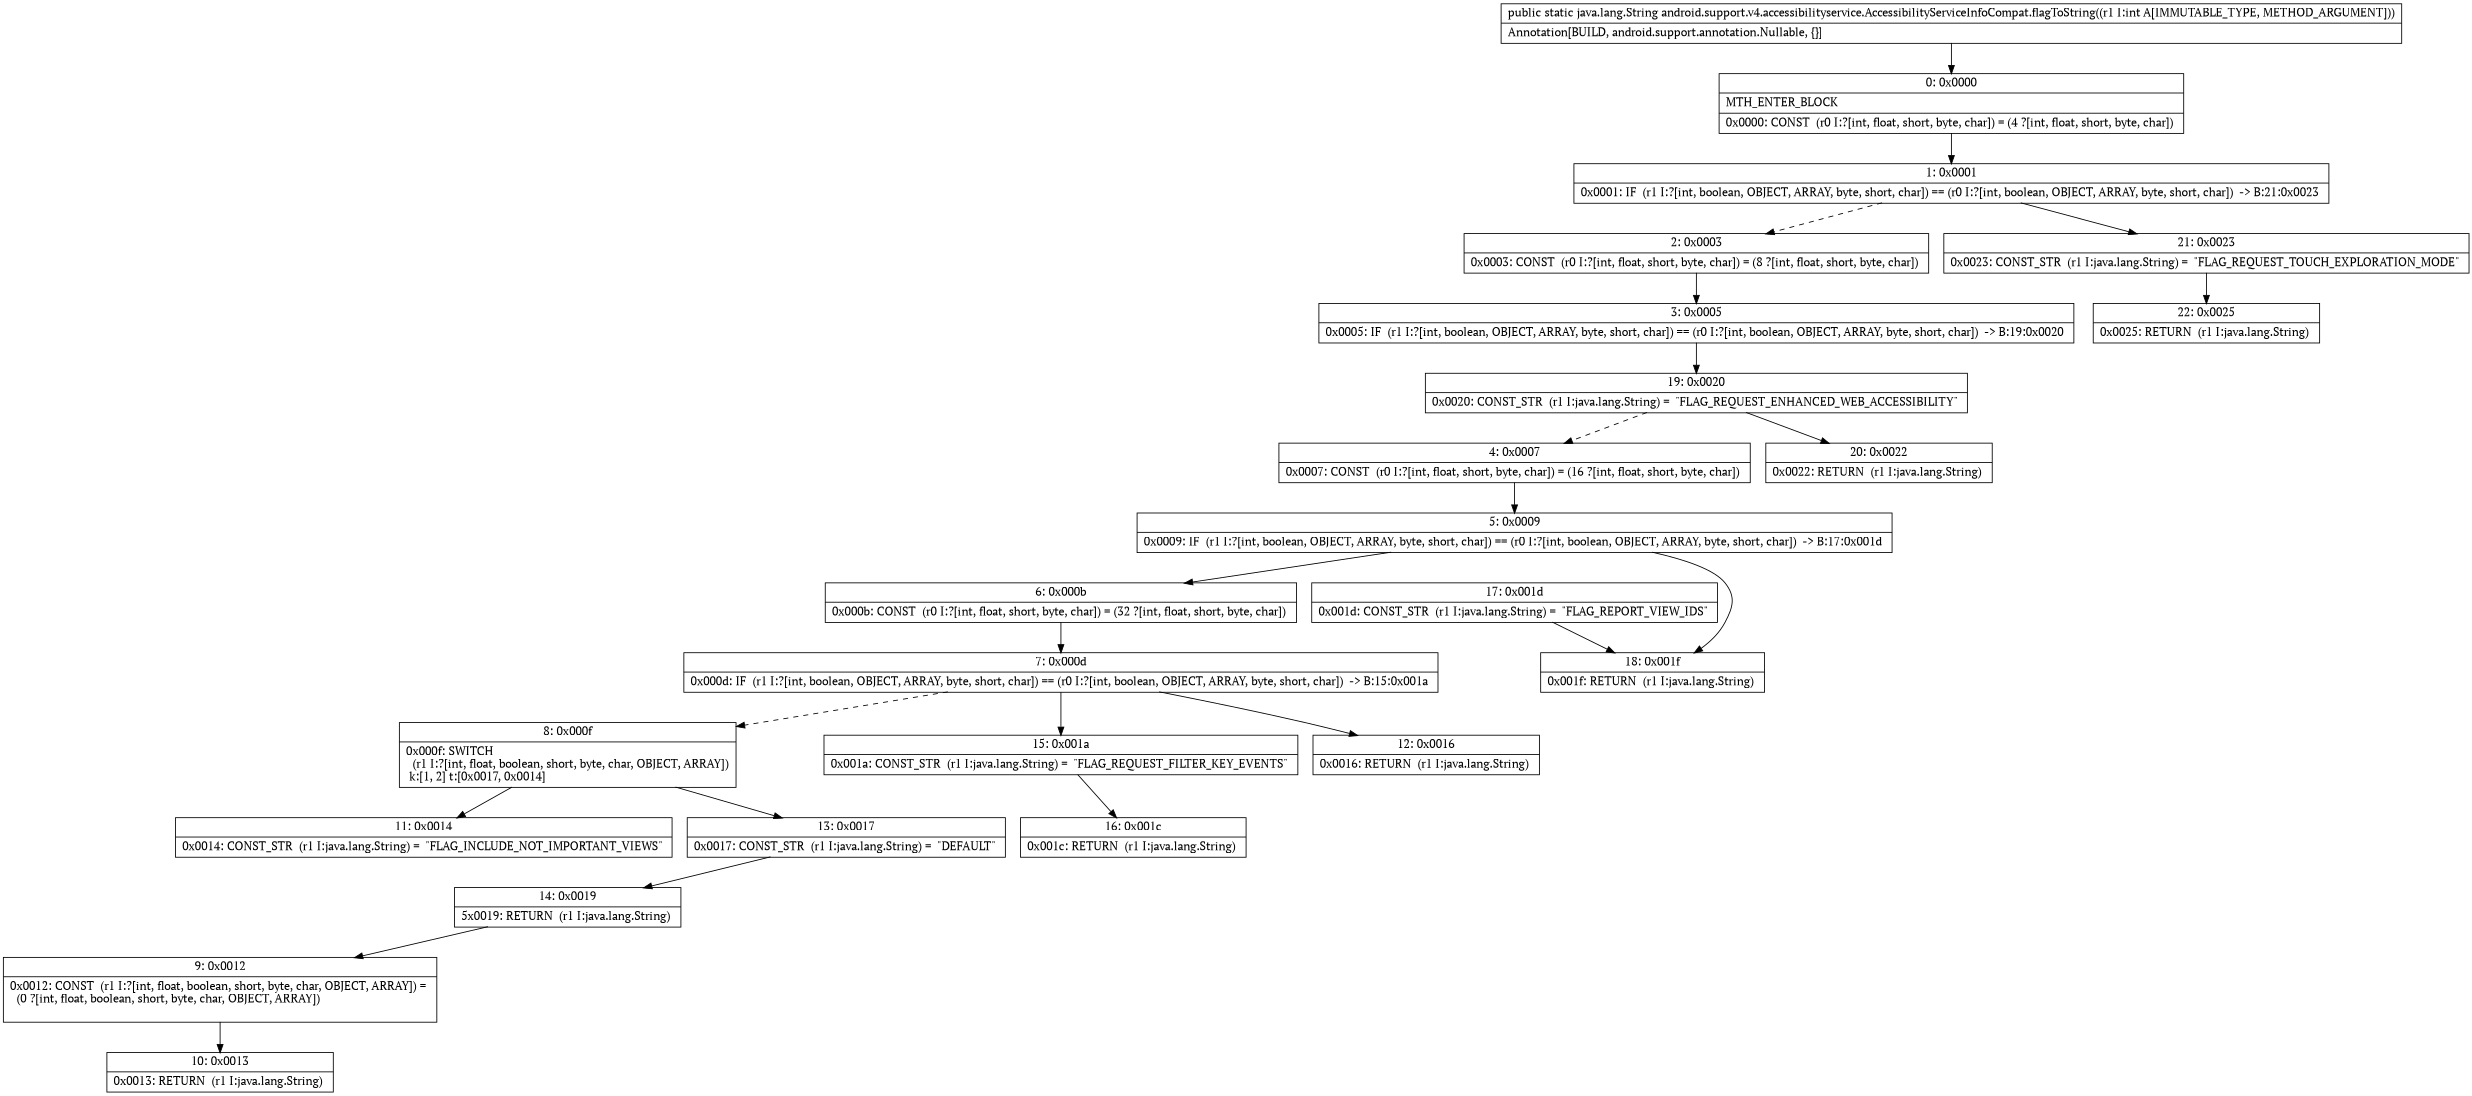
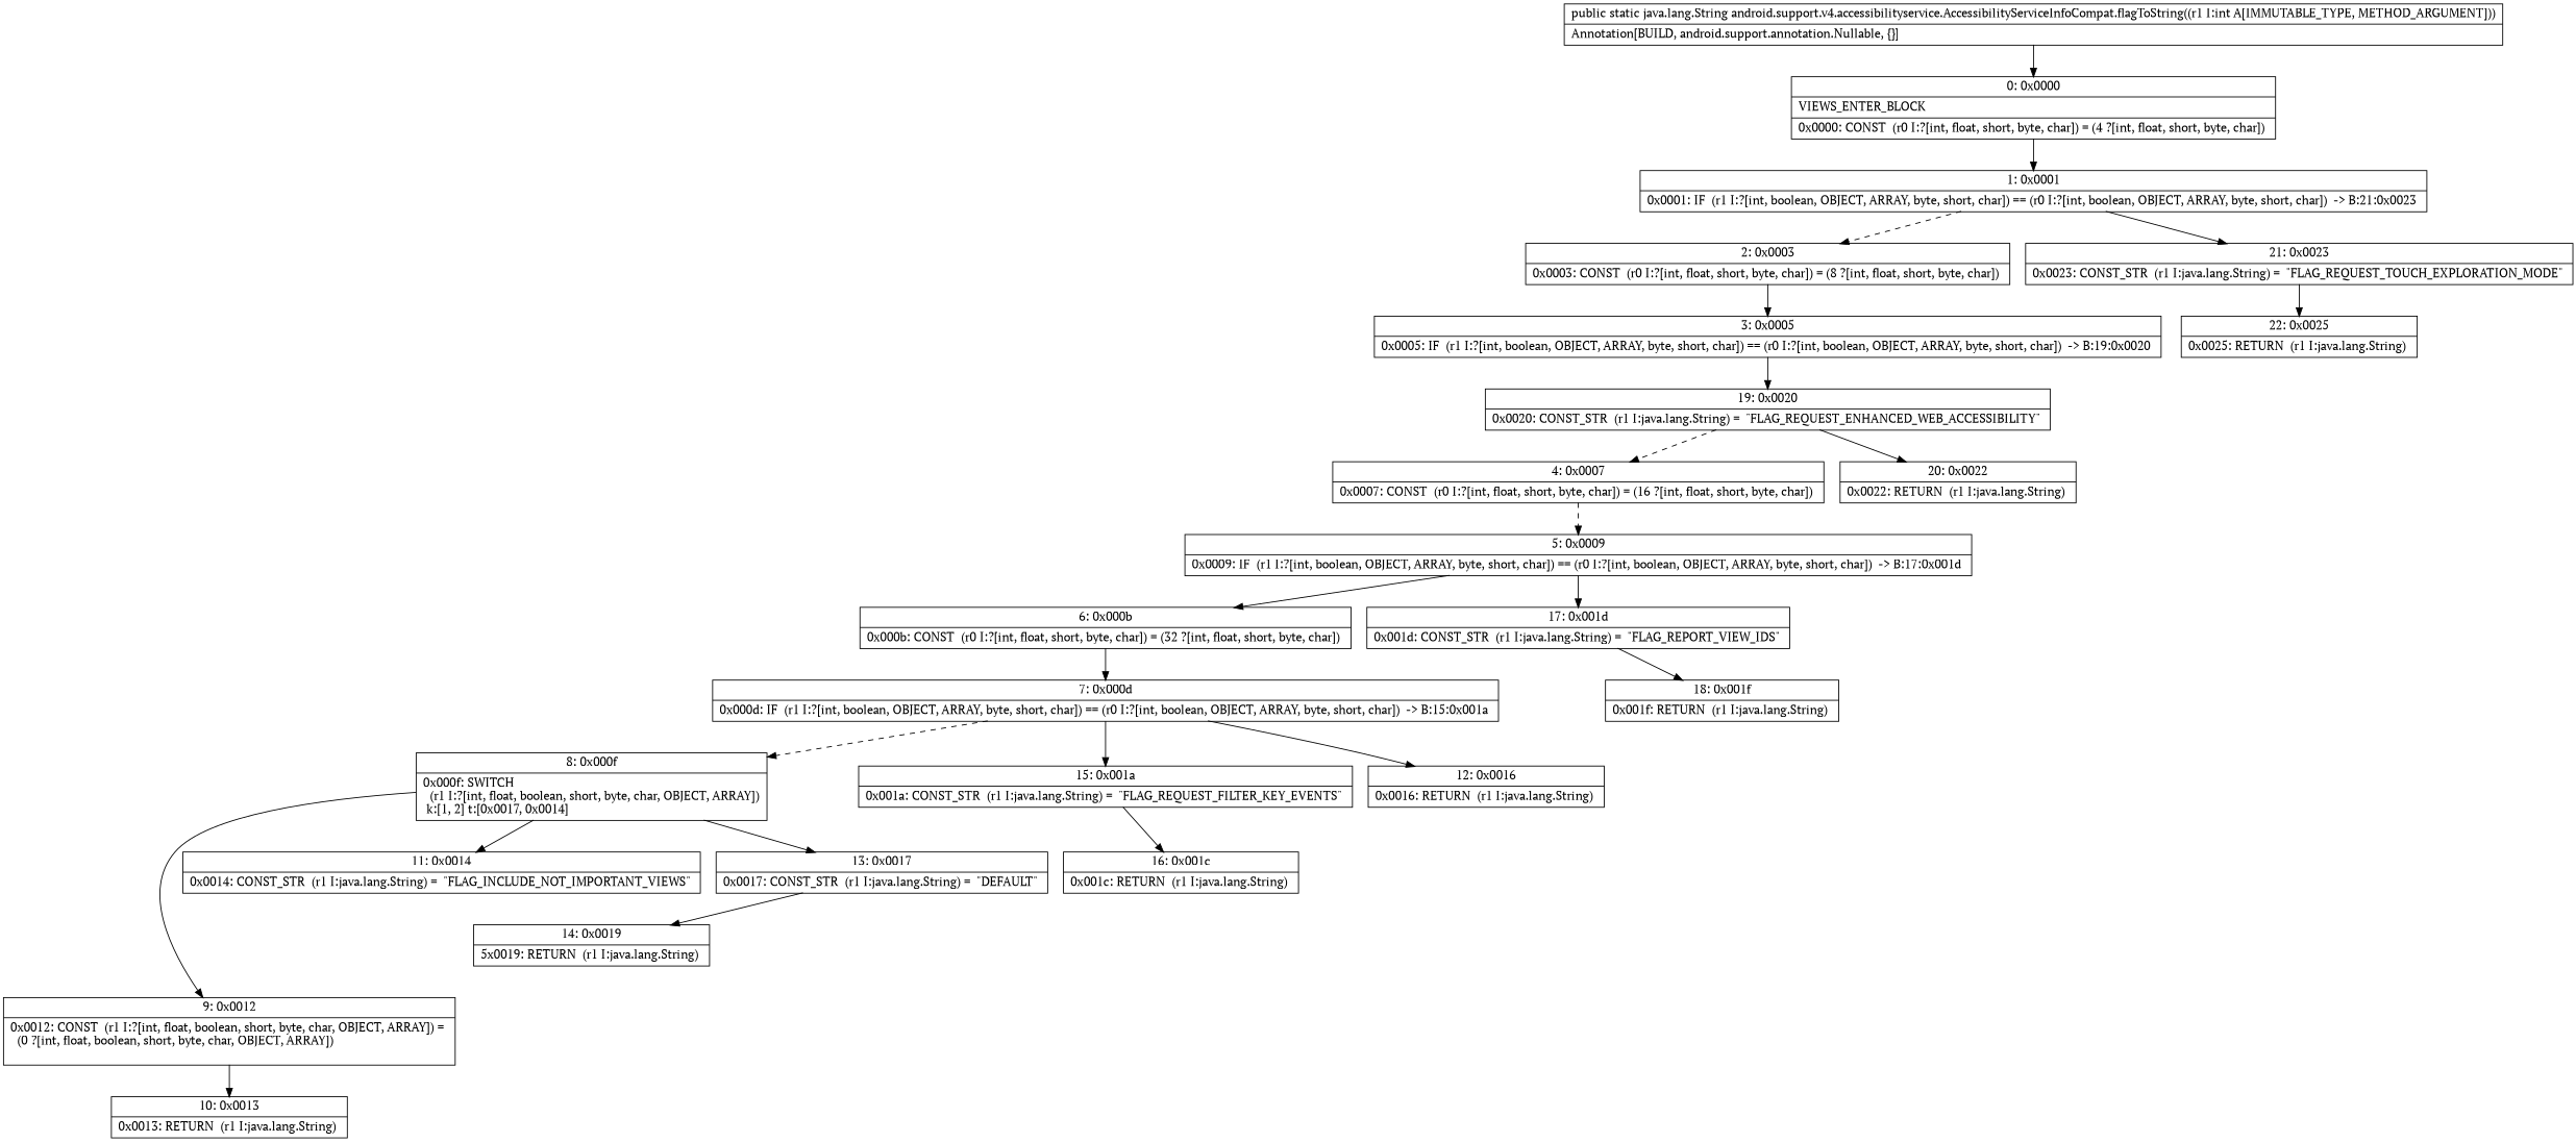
  digraph {
    fontname="PT Serif"
    node [fontname="PT Serif" shape=record]
    edge [fontname="PT Serif"]
-   n1 [label="{0\:\ 0x0000|MTH_ENTER_BLOCK\l|0x0000: CONST  (r0 I:?[int, float, short, byte, char]) = (4 ?[int, float, short, byte, char]) \l}"]
+   n1 [label="{0\:\ 0x0000|VIEWS_ENTER_BLOCK\l|0x0000: CONST  (r0 I:?[int, float, short, byte, char]) = (4 ?[int, float, short, byte, char]) \l}"]
    n2 [label="{1\:\ 0x0001|0x0001: IF  (r1 I:?[int, boolean, OBJECT, ARRAY, byte, short, char]) == (r0 I:?[int, boolean, OBJECT, ARRAY, byte, short, char])  \-\> B:21:0x0023 \l}"]
    n3 [label="{2\:\ 0x0003|0x0003: CONST  (r0 I:?[int, float, short, byte, char]) = (8 ?[int, float, short, byte, char]) \l}"]
    n4 [label="{21\:\ 0x0023|0x0023: CONST_STR  (r1 I:java.lang.String) =  \"FLAG_REQUEST_TOUCH_EXPLORATION_MODE\" \l}"]
    n5 [label="{3\:\ 0x0005|0x0005: IF  (r1 I:?[int, boolean, OBJECT, ARRAY, byte, short, char]) == (r0 I:?[int, boolean, OBJECT, ARRAY, byte, short, char])  \-\> B:19:0x0020 \l}"]
    n6 [label="{22\:\ 0x0025|0x0025: RETURN  (r1 I:java.lang.String) \l}"]
    n7 [label="{19\:\ 0x0020|0x0020: CONST_STR  (r1 I:java.lang.String) =  \"FLAG_REQUEST_ENHANCED_WEB_ACCESSIBILITY\" \l}"]
    n8 [label="{4\:\ 0x0007|0x0007: CONST  (r0 I:?[int, float, short, byte, char]) = (16 ?[int, float, short, byte, char]) \l}"]
    n9 [label="{5\:\ 0x0009|0x0009: IF  (r1 I:?[int, boolean, OBJECT, ARRAY, byte, short, char]) == (r0 I:?[int, boolean, OBJECT, ARRAY, byte, short, char])  \-\> B:17:0x001d \l}"]
    n10 [label="{20\:\ 0x0022|0x0022: RETURN  (r1 I:java.lang.String) \l}"]
    n11 [label="{6\:\ 0x000b|0x000b: CONST  (r0 I:?[int, float, short, byte, char]) = (32 ?[int, float, short, byte, char]) \l}"]
    n12 [label="{17\:\ 0x001d|0x001d: CONST_STR  (r1 I:java.lang.String) =  \"FLAG_REPORT_VIEW_IDS\" \l}"]
    n13 [label="{7\:\ 0x000d|0x000d: IF  (r1 I:?[int, boolean, OBJECT, ARRAY, byte, short, char]) == (r0 I:?[int, boolean, OBJECT, ARRAY, byte, short, char])  \-\> B:15:0x001a \l}"]
    n14 [label="{18\:\ 0x001f|0x001f: RETURN  (r1 I:java.lang.String) \l}"]
    n15 [label="{8\:\ 0x000f|0x000f: SWITCH  \l  (r1 I:?[int, float, boolean, short, byte, char, OBJECT, ARRAY])\l k:[1, 2] t:[0x0017, 0x0014] \l}"]
    n16 [label="{15\:\ 0x001a|0x001a: CONST_STR  (r1 I:java.lang.String) =  \"FLAG_REQUEST_FILTER_KEY_EVENTS\" \l}"]
    n17 [label="{12\:\ 0x0016|0x0016: RETURN  (r1 I:java.lang.String) \l}"]
    n18 [label="{9\:\ 0x0012|0x0012: CONST  (r1 I:?[int, float, boolean, short, byte, char, OBJECT, ARRAY]) = \l  (0 ?[int, float, boolean, short, byte, char, OBJECT, ARRAY])\l \l}"]
    n19 [label="{11\:\ 0x0014|0x0014: CONST_STR  (r1 I:java.lang.String) =  \"FLAG_INCLUDE_NOT_IMPORTANT_VIEWS\" \l}"]
    n20 [label="{13\:\ 0x0017|0x0017: CONST_STR  (r1 I:java.lang.String) =  \"DEFAULT\" \l}"]
    n21 [label="{16\:\ 0x001c|0x001c: RETURN  (r1 I:java.lang.String) \l}"]
    n22 [label="{10\:\ 0x0013|0x0013: RETURN  (r1 I:java.lang.String) \l}"]
    n23 [label="{14\:\ 0x0019|5x0019: RETURN  (r1 I:java.lang.String) \l}"]
    n24 [label="{public static java.lang.String android.support.v4.accessibilityservice.AccessibilityServiceInfoCompat.flagToString((r1 I:int A[IMMUTABLE_TYPE, METHOD_ARGUMENT]))  | Annotation[BUILD, android.support.annotation.Nullable, \{\}]\l}"]
    n1 -> n2
    n2 -> n3 [style=dashed]
    n2 -> n4
    n3 -> n5
    n4 -> n6
    n5 -> n7
    n7 -> n8 [style=dashed]
    n7 -> n10
-   n8 -> n9
+   n8 -> n9 [style=dashed]
    n9 -> n11 [style=solid]
-   n9 -> n14
+   n9 -> n12
    n11 -> n13
    n12 -> n14
    n13 -> n15 [style=dashed]
    n13 -> n16
    n13 -> n17
-   n23 -> n18
+   n15 -> n18
    n15 -> n19
    n15 -> n20
    n16 -> n21
    n18 -> n22
    n20 -> n23
    n24 -> n1
  }
